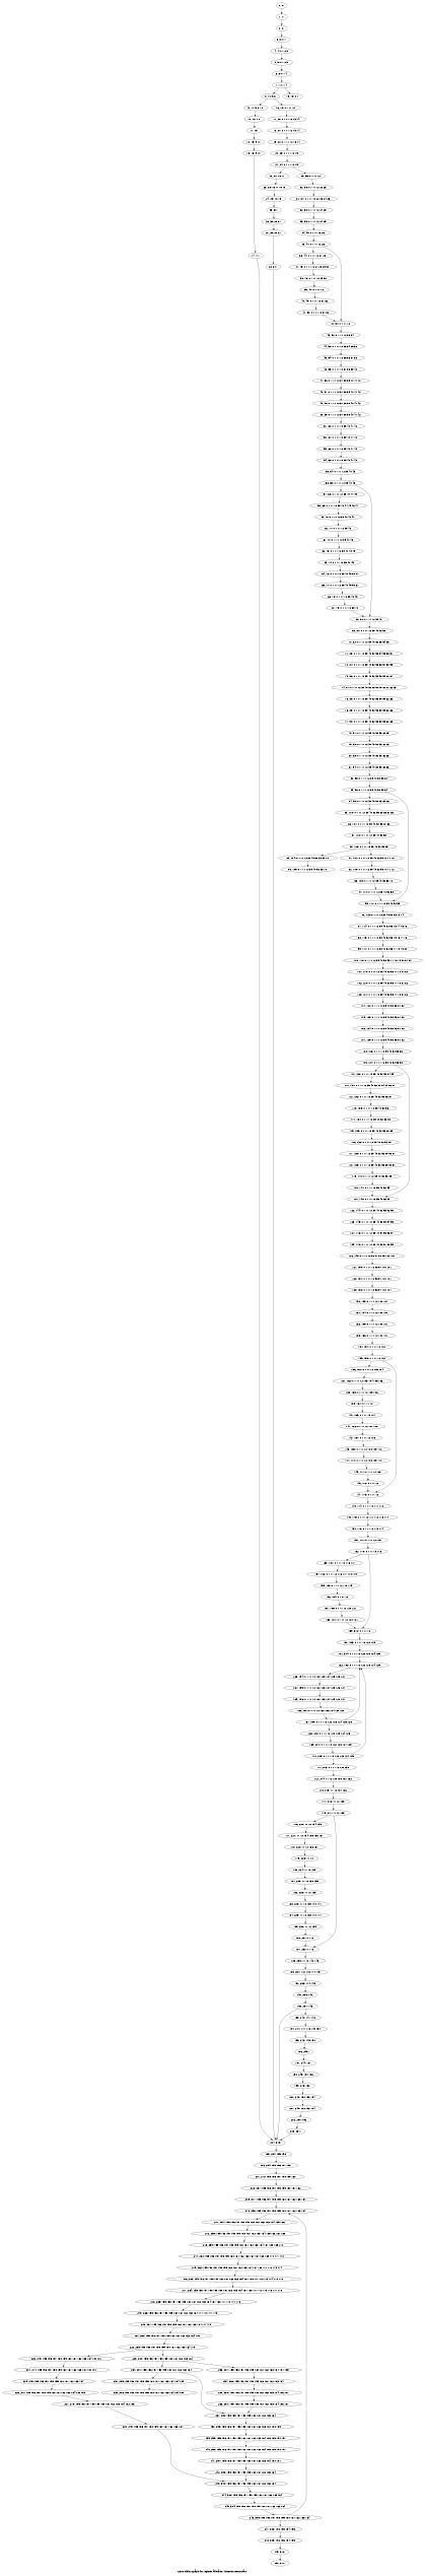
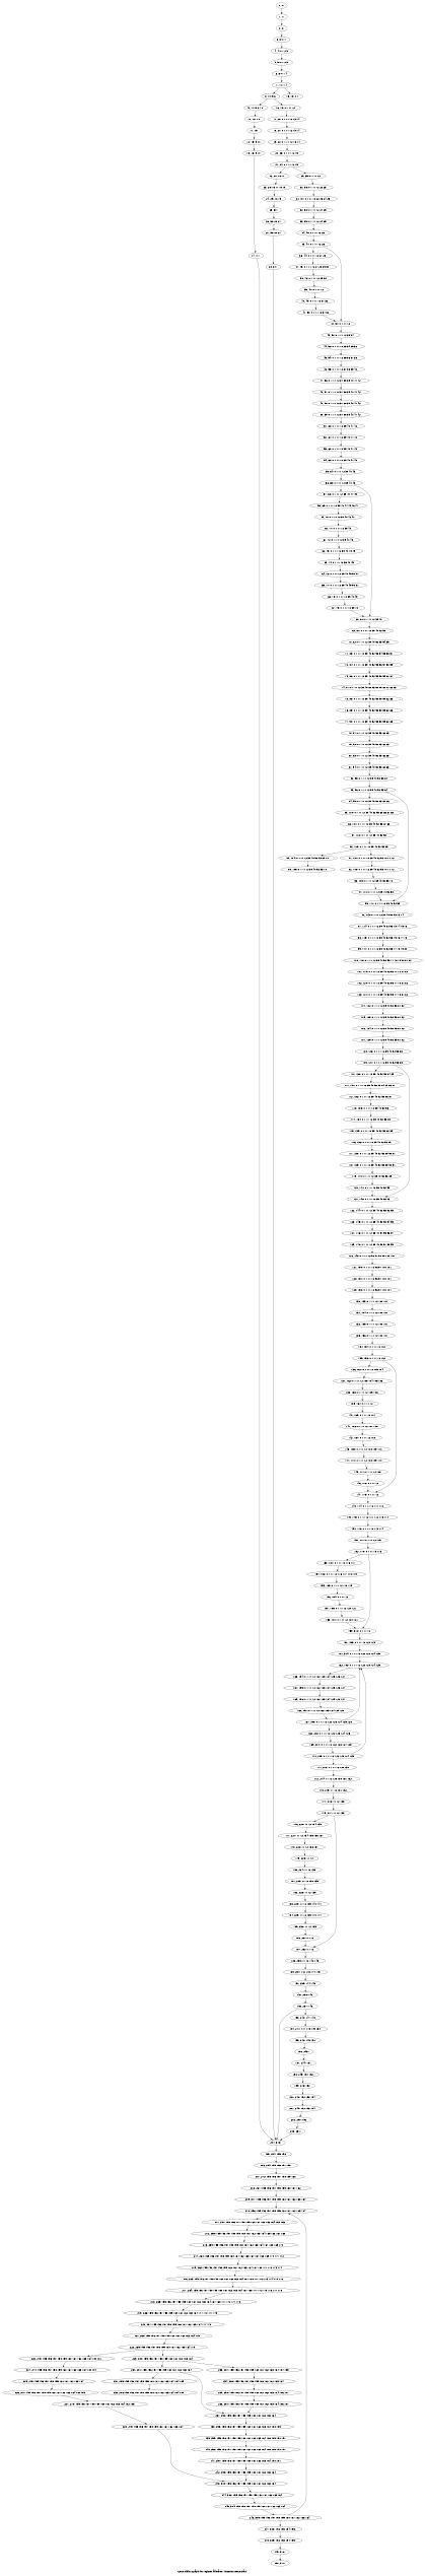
  digraph {
    label="Control-flow-graph for register allocator (function _test_start)"
    n1 [label="0, 0: "]
    n2 [label="1, 1: "]
    n3 [label="2, 2: "]
    n4 [label="3, 3: 0 1 "]
    n5 [label="4, 4: 0 1 2 3 "]
    n6 [label="5, 5: 0 1 2 3 "]
    n7 [label="6, 6: 0 1 4 "]
    n8 [label="7, 7: 0 1 4 "]
    n9 [label="8, 10: 5 6 "]
    n10 [label="15, 18: 0 1 "]
    n11 [label="9, 11: 5 6 7 8 "]
    n12 [label="16, 19: 0 1 11 12 "]
    n13 [label="10, 12: 7 8 "]
    n14 [label="11, 13: "]
    n15 [label="12, 15: 9 10 "]
    n16 [label="13, 16: 9 10 "]
    n17 [label="14, 17: "]
    n18 [label="204, 313: "]
    n19 [label="205, 284: 155 156 "]
    n20 [label="17, 20: 0 1 11 12 13 14 "]
    n21 [label="18, 21: 0 1 11 12 13 14 "]
    n22 [label="19, 22: 0 1 11 12 13 14 "]
    n23 [label="20, 23: 0 1 11 12 15 "]
    n24 [label="21, 24: 0 1 11 12 15 "]
    n25 [label="22, 27: 16 17 "]
    n26 [label="29, 35: 0 1 11 12 "]
    n27 [label="23, 28: 16 17 18 19 "]
    n28 [label="30, 36: 0 1 11 12 22 23 "]
    n29 [label="24, 29: 18 19 "]
    n30 [label="25, 30: "]
    n31 [label="26, 32: 20 21 "]
    n32 [label="27, 33: 20 21 "]
    n33 [label="28, 34: "]
    n34 [label="31, 37: 0 1 11 12 22 23 24 25 "]
    n35 [label="32, 38: 0 1 11 12 24 25 "]
    n36 [label="33, 39: 0 1 11 12 24 25 "]
    n37 [label="34, 40: 0 1 11 12 26 "]
    n38 [label="35, 41: 0 1 11 12 26 "]
    n39 [label="36, 44: 0 1 11 12 27 28 "]
    n40 [label="42, 51: 0 1 11 12 "]
    n41 [label="37, 45: 0 1 11 12 27 28 29 30 "]
    n42 [label="43, 52: 0 1 11 12 33 34 "]
    n43 [label="38, 46: 0 1 11 12 29 30 "]
    n44 [label="39, 47: 0 1 11 12 "]
    n45 [label="40, 49: 0 1 11 12 31 32 "]
    n46 [label="41, 50: 0 1 11 12 31 32 "]
    n47 [label="44, 53: 0 1 11 12 33 34 35 36 "]
    n48 [label="45, 54: 0 1 11 12 35 36 37 38 "]
    n49 [label="46, 55: 0 1 11 12 37 38 39 40 "]
    n50 [label="47, 56: 0 1 11 12 37 38 39 40 41 42 "]
    n51 [label="48, 57: 0 1 11 12 37 38 39 40 41 42 "]
    n52 [label="49, 58: 0 1 11 12 37 38 39 40 41 42 "]
    n53 [label="50, 59: 0 1 11 12 37 38 39 40 41 42 "]
    n54 [label="51, 60: 0 1 11 12 39 40 41 42 "]
    n55 [label="52, 61: 0 1 11 12 39 40 41 42 "]
    n56 [label="53, 62: 0 1 11 12 39 40 41 42 "]
    n57 [label="54, 63: 0 1 11 12 39 40 41 42 "]
    n58 [label="55, 64: 0 1 11 12 39 40 43 "]
    n59 [label="56, 65: 0 1 11 12 39 40 43 "]
    n60 [label="57, 68: 0 1 11 12 39 40 44 45 "]
    n61 [label="68, 80: 0 1 11 12 39 40 "]
    n62 [label="58, 69: 0 1 11 12 39 40 44 45 46 47 "]
    n63 [label="69, 81: 0 1 11 12 39 40 52 53 "]
    n64 [label="59, 70: 0 1 11 12 39 40 46 47 "]
    n65 [label="60, 71: 0 1 11 12 39 40 "]
    n66 [label="61, 72: 0 1 11 12 39 40 48 "]
    n67 [label="62, 73: 0 1 11 12 39 40 48 49 "]
    n68 [label="63, 74: 0 1 11 12 39 40 49 "]
    n69 [label="64, 76: 0 1 11 12 39 40 49 50 51 "]
    n70 [label="65, 77: 0 1 11 12 39 40 49 50 51 "]
    n71 [label="66, 78: 0 1 11 12 39 40 49 "]
    n72 [label="67, 79: 0 1 11 12 39 40 "]
    n73 [label="70, 82: 0 1 11 12 39 40 52 53 54 55 "]
    n74 [label="71, 83: 0 1 11 12 39 40 52 53 54 55 56 57 "]
    n75 [label="72, 84: 0 1 11 12 39 40 52 53 56 57 58 59 "]
    n76 [label="73, 86: 0 1 11 12 39 40 52 53 58 59 60 61 "]
    n77 [label="74, 87: 0 1 11 12 39 40 52 53 58 59 60 61 62 63 "]
    n78 [label="75, 88: 0 1 11 12 39 40 52 53 58 59 62 63 "]
    n79 [label="76, 89: 0 1 11 12 39 40 52 53 58 59 62 63 "]
    n80 [label="77, 90: 0 1 11 12 39 40 52 53 58 59 62 63 "]
    n81 [label="78, 91: 0 1 11 12 39 40 52 53 62 63 "]
    n82 [label="79, 92: 0 1 11 12 39 40 52 53 62 63 "]
    n83 [label="80, 93: 0 1 11 12 39 40 52 53 62 63 "]
    n84 [label="81, 94: 0 1 11 12 39 40 52 53 62 63 "]
    n85 [label="82, 95: 0 1 11 12 39 40 52 53 64 "]
    n86 [label="83, 96: 0 1 11 12 39 40 52 53 64 "]
    n87 [label="84, 99: 0 1 11 12 39 40 52 53 65 66 "]
    n88 [label="95, 111: 0 1 11 12 39 40 52 53 "]
    n89 [label="85, 100: 0 1 11 12 39 40 52 53 65 66 67 68 "]
    n90 [label="96, 113: 0 1 11 12 39 40 52 53 73 74 "]
    n91 [label="86, 101: 0 1 11 12 39 40 52 53 67 68 "]
    n92 [label="87, 102: 0 1 11 12 39 40 52 53 "]
    n93 [label="88, 103: 0 1 11 12 39 40 52 53 69 "]
    n94 [label="89, 104: 0 1 11 12 39 40 52 53 69 70 "]
    n95 [label="91, 107: 0 1 11 12 39 40 52 53 70 71 72 "]
    n96 [label="90, 105: 0 1 11 12 39 40 52 53 70 "]
    n97 [label="92, 108: 0 1 11 12 39 40 52 53 70 71 72 "]
    n98 [label="93, 109: 0 1 11 12 39 40 52 53 70 "]
    n99 [label="94, 110: 0 1 11 12 39 40 52 53 "]
    n100 [label="97, 114: 0 1 11 12 39 40 52 53 73 74 75 76 "]
    n101 [label="98, 115: 0 1 11 12 39 40 52 53 75 76 77 78 "]
    n102 [label="99, 117: 0 1 11 12 39 40 52 53 77 78 79 80 "]
    n103 [label="100, 118: 0 1 11 12 39 40 52 53 77 78 79 80 81 82 "]
    n104 [label="101, 119: 0 1 11 12 39 40 52 53 77 78 81 82 "]
    n105 [label="102, 120: 0 1 11 12 39 40 52 53 77 78 81 82 "]
    n106 [label="103, 121: 0 1 11 12 39 40 52 53 77 78 81 82 "]
    n107 [label="104, 122: 0 1 11 12 39 40 52 53 81 82 "]
    n108 [label="105, 123: 0 1 11 12 39 40 52 53 81 82 "]
    n109 [label="106, 124: 0 1 11 12 39 40 52 53 81 82 "]
    n110 [label="107, 125: 0 1 11 12 39 40 52 53 81 82 "]
    n111 [label="108, 126: 0 1 11 12 39 40 52 53 83 "]
    n112 [label="109, 127: 0 1 11 12 39 40 52 53 83 "]
    n113 [label="110, 130: 0 1 11 12 39 40 52 53 84 85 "]
    n114 [label="121, 142: 0 1 11 12 39 40 52 53 "]
    n115 [label="111, 131: 0 1 11 12 39 40 52 53 84 85 86 87 "]
    n116 [label="122, 144: 0 1 11 12 39 40 52 53 92 93 "]
    n117 [label="112, 132: 0 1 11 12 39 40 52 53 86 87 "]
    n118 [label="113, 133: 0 1 11 12 39 40 52 53 "]
    n119 [label="114, 134: 0 1 11 12 39 40 52 53 88 "]
    n120 [label="115, 135: 0 1 11 12 39 40 52 53 88 89 "]
    n121 [label="116, 136: 0 1 11 12 39 40 52 53 89 "]
    n122 [label="117, 138: 0 1 11 12 39 40 52 53 89 90 91 "]
    n123 [label="118, 139: 0 1 11 12 39 40 52 53 89 90 91 "]
    n124 [label="119, 140: 0 1 11 12 39 40 52 53 89 "]
    n125 [label="120, 141: 0 1 11 12 39 40 52 53 "]
    n126 [label="123, 145: 0 1 11 12 39 40 92 93 94 95 "]
    n127 [label="124, 146: 0 1 11 12 39 40 94 95 96 97 "]
    n128 [label="125, 148: 0 1 11 12 39 40 96 97 98 99 "]
    n129 [label="126, 149: 0 1 11 12 96 97 98 99 100 101 "]
    n130 [label="127, 150: 0 1 11 12 96 97 100 101 "]
    n131 [label="128, 151: 0 1 11 12 96 97 100 101 "]
    n132 [label="129, 152: 0 1 11 12 96 97 100 101 "]
    n133 [label="130, 153: 0 1 11 12 100 101 "]
    n134 [label="131, 154: 0 1 11 12 100 101 "]
    n135 [label="132, 155: 0 1 11 12 100 101 "]
    n136 [label="133, 156: 0 1 11 12 100 101 "]
    n137 [label="134, 157: 0 1 11 12 102 "]
    n138 [label="135, 158: 0 1 11 12 102 "]
    n139 [label="136, 161: 0 1 11 12 103 104 "]
    n140 [label="147, 173: 0 1 11 12 "]
    n141 [label="137, 162: 0 1 11 12 103 104 105 106 "]
    n142 [label="148, 174: 0 1 11 12 111 112 "]
    n143 [label="138, 163: 0 1 11 12 105 106 "]
    n144 [label="139, 164: 0 1 11 12 "]
    n145 [label="140, 165: 0 1 11 12 107 "]
    n146 [label="141, 166: 0 1 11 12 107 108 "]
    n147 [label="142, 167: 0 1 11 12 108 "]
    n148 [label="143, 169: 0 1 11 12 108 109 110 "]
    n149 [label="144, 170: 0 1 11 12 108 109 110 "]
    n150 [label="145, 171: 0 1 11 12 108 "]
    n151 [label="146, 172: 0 1 11 12 "]
    n152 [label="149, 175: 0 1 11 12 111 112 113 114 "]
    n153 [label="150, 176: 0 1 11 12 113 114 "]
    n154 [label="151, 177: 0 1 11 12 115 "]
    n155 [label="152, 178: 0 1 11 13 115"]
    n156 [label="153, 181: 0 1 11 12 116 117 "]
    n157 [label="159, 312: 0 1 11 12 "]
    n158 [label="154, 182: 0 1 11 12 116 117 118 119 "]
    n159 [label="160, 193: 0 1 11 12 122 123 "]
    n160 [label="155, 183: 0 1 11 12 118 119 "]
    n161 [label="156, 184: 0 1 11 12 "]
    n162 [label="157, 186: 0 1 11 12 120 121 "]
    n163 [label="158, 187: 0 1 11 12 120 121 "]
    n164 [label="161, 314: 0 1 11 12 122 123 124 125 "]
    n165 [label="162, 192: 0 1 11 12 122 123 124 125 "]
    n166 [label="163, 194: 0 1 11 12 122 123 124 125 126 127 "]
    n167 [label="164, 195: 0 1 11 12 122 123 124 125 126 127 "]
    n168 [label="165, 196: 0 1 11 12 122 123 124 125 126 127 "]
    n169 [label="166, 197: 0 1 11 12 122 123 124 125 128 "]
    n170 [label="167, 198: 0 1 11 12 122 123 124 125 128 "]
    n171 [label="168, 202: 0 1 11 12 122 123 124 125 "]
    n172 [label="169, 204: 0 1 11 12 122 123 124 125 "]
    n173 [label="170, 205: 0 1 11 12 122 123 124 125 "]
    n174 [label="171, 213: 0 1 11 12 129 130 "]
    n175 [label="172, 214: 11 12 129 130 131 132 "]
    n176 [label="173, 215: 11 12 131 132 "]
    n177 [label="174, 216: 11 12 133 "]
    n178 [label="175, 217: 11 12 133 "]
    n179 [label="176, 220: 11 12 134 135 "]
    n180 [label="187, 232: 11 12 "]
    n181 [label="177, 221: 11 12 134 135 136 137 "]
    n182 [label="188, 233: 11 12 142 143 "]
    n183 [label="178, 222: 11 12 136 137 "]
    n184 [label="179, 223: 11 12 "]
    n185 [label="180, 224: 11 12 138 "]
    n186 [label="181, 225: 11 12 138 139 "]
    n187 [label="182, 226: 11 12 139 "]
    n188 [label="183, 228: 11 12 139 140 141 "]
    n189 [label="184, 229: 11 12 139 140 141 "]
    n190 [label="185, 230: 11 12 139 "]
    n191 [label="186, 231: 11 12 "]
    n192 [label="189, 234: 142 143 144 145 "]
    n193 [label="190, 235: 144 145 "]
    n194 [label="191, 236: 146 "]
    n195 [label="192, 237: 146 "]
    n196 [label="193, 240: 147 148 "]
    n197 [label="194, 241: 147 148 149 150 "]
    n198 [label="195, 242: 149 150 "]
    n199 [label="196, 243: "]
    n200 [label="197, 244: 151 "]
    n201 [label="198, 245: 151 152 "]
    n202 [label="199, 246: 152 "]
    n203 [label="200, 248: 152 153 154 "]
    n204 [label="201, 249: 152 153 154 "]
    n205 [label="202, 250: 152 "]
    n206 [label="203, 251: "]
    n207 [label="206, 294: 155 156 157 158 "]
    n208 [label="207, 272: 155 156 157 158 159 160 "]
    n209 [label="208, 261: 155 156 157 158 159 160 161 162 "]
    n210 [label="209, 317: 155 156 157 158 159 160 161 162 163 164 "]
    n211 [label="210, 256: 155 156 157 158 159 160 161 162 163 164 "]
-   n212 [label="211, 257: 155 156 157 158 159 160 161 162 163 164 165 166 "]
+   n212 [label="211, 257: 155 156 177 158 159 160 161 162 163 164 165 166"]
    n213 [label="212, 258: 155 156 157 158 159 160 161 162 163 164 165 166 167 168 "]
    n214 [label="213, 259: 155 156 157 158 159 160 161 162 163 164 167 168 169 170 "]
    n215 [label="214, 260: 155 156 157 158 159 160 161 162 163 164 167 168 169 170 171 172 "]
    n216 [label="215, 262: 155 156 157 158 159 160 161 162 163 164 167 168 171 172 173 174 "]
    n217 [label="216, 263: 155 156 157 158 159 160 161 162 163 164 167 168 171 172 173 174 175 176 "]
    n218 [label="217, 264: 155 156 157 158 159 160 161 162 163 164 167 168 171 172 175 176 177 178 "]
    n219 [label="218, 265: 155 156 157 158 159 160 161 162 163 164 167 168 171 172 177 178 "]
    n220 [label="219, 266: 155 156 157 158 159 160 161 162 163 164 171 172 177 178 "]
    n221 [label="220, 267: 155 156 157 158 159 160 161 162 163 164 177 178 "]
    n222 [label="221, 268: 155 156 157 158 159 160 161 162 163 164 179 "]
    n223 [label="222, 269: 155 156 157 158 159 160 161 162 163 164 179 "]
    n224 [label="223, 273: 155 156 157 158 159 160 161 162 163 164 180 181 "]
    n225 [label="229, 280: 155 156 157 158 159 160 161 162 163 164 "]
    n226 [label="224, 274: 155 156 157 158 159 160 161 162 163 164 180 181 "]
    n227 [label="230, 281: 155 156 157 158 159 160 161 162 163 164 "]
    n228 [label="233, 287: 155 156 157 158 159 160 161 162 163 164 184 185 "]
    n229 [label="225, 275: 155 156 157 158 159 160 161 162 163 164 "]
    n230 [label="226, 277: 155 156 157 158 159 160 161 162 163 164 182 183 "]
    n231 [label="227, 278: 155 156 157 158 159 160 161 162 163 164 182 183 "]
    n232 [label="228, 279: 155 156 157 158 159 160 161 162 163 164 "]
    n233 [label="243, 300: 155 156 157 158 159 160 161 162 163 164 "]
    n234 [label="244, 302: 155 156 157 158 159 160 161 162 163 164 "]
    n235 [label="231, 285: 155 156 157 158 159 160 161 162 163 164 184 185 "]
    n236 [label="237, 292: 155 156 157 158 159 160 161 162 163 164 "]
    n237 [label="232, 286: 155 156 157 158 159 160 161 162 163 164 184 185 "]
    n238 [label="238, 293: 155 156 157 158 159 160 161 162 163 164 188 189 "]
    n239 [label="234, 288: 155 156 157 158 159 160 161 162 163 164 "]
    n240 [label="235, 290: 155 156 157 158 159 160 161 162 163 164 186 187 "]
    n241 [label="236, 291: 155 156 157 158 159 160 161 162 163 164 186 187 "]
    n242 [label="239, 295: 155 156 157 158 159 160 161 162 163 164 188 189 190 191 "]
    n243 [label="240, 296: 155 156 157 158 159 160 161 162 163 164 188 189 190 191 "]
    n244 [label="241, 297: 155 156 157 158 159 160 161 162 163 164 190 191 "]
    n245 [label="242, 298: 155 156 157 158 159 160 161 162 163 164 "]
    n246 [label="245, 304: 155 156 157 158 159 160 161 162 163 164 "]
    n247 [label="246, 305: 155 156 157 158 159 160 161 162 163 164 "]
    n248 [label="247, 308: 192 193 194 195 "]
    n249 [label="248, 309: 192 193 194 195 "]
    n250 [label="249, 310: "]
    n251 [label="250, 311: "]
    n1 -> n2
    n2 -> n3
    n3 -> n4
    n4 -> n5
    n5 -> n6
    n6 -> n7
    n7 -> n8
    n8 -> n9
    n8 -> n10
    n9 -> n11
    n9 -> n12
    n11 -> n13
    n12 -> n20
    n13 -> n14
    n14 -> n15
    n15 -> n16
    n16 -> n17
    n17 -> n18
    n18 -> n19
    n19 -> n207
    n20 -> n21
    n21 -> n22
    n22 -> n23
    n23 -> n24
    n24 -> n25
    n24 -> n26
    n25 -> n27
    n26 -> n28
    n27 -> n29
    n28 -> n34
    n29 -> n30
    n30 -> n31
    n31 -> n32
    n32 -> n33
    n33 -> n18
    n34 -> n35
    n35 -> n36
    n36 -> n37
    n37 -> n38
    n38 -> n39
    n38 -> n40
    n39 -> n41
    n40 -> n42
    n41 -> n43
    n42 -> n47
    n43 -> n44
    n44 -> n45
    n45 -> n46
    n46 -> n40
    n47 -> n48
    n48 -> n49
    n49 -> n50
    n50 -> n51
    n51 -> n52
    n52 -> n53
    n53 -> n54
    n54 -> n55
    n55 -> n56
    n56 -> n57
    n57 -> n58
    n58 -> n59
    n59 -> n60
    n59 -> n61
    n60 -> n62
    n61 -> n63
    n62 -> n64
    n63 -> n73
    n64 -> n65
    n65 -> n66
    n66 -> n67
    n67 -> n68
    n68 -> n69
    n69 -> n70
    n70 -> n71
    n71 -> n72
    n72 -> n61
    n73 -> n74
    n74 -> n75
    n75 -> n76
    n76 -> n77
    n77 -> n78
    n78 -> n79
    n79 -> n80
    n80 -> n81
    n81 -> n82
    n82 -> n83
    n83 -> n84
    n84 -> n85
    n85 -> n86
    n86 -> n87
    n86 -> n88
    n87 -> n89
    n88 -> n90
    n89 -> n91
    n90 -> n100
    n91 -> n92
    n92 -> n93
    n93 -> n94
    n93 -> n95
    n94 -> n96
    n95 -> n97
    n97 -> n98
    n98 -> n99
    n99 -> n88
    n100 -> n101
    n101 -> n102
    n102 -> n103
    n103 -> n104
    n104 -> n105
    n105 -> n106
    n106 -> n107
    n107 -> n108
    n108 -> n109
    n109 -> n110
    n110 -> n111
    n111 -> n112
    n112 -> n113
    n112 -> n114
    n113 -> n115
    n114 -> n116
    n115 -> n117
    n116 -> n126
    n117 -> n118
    n118 -> n119
    n119 -> n120
    n120 -> n121
    n121 -> n122
    n122 -> n123
    n123 -> n124
    n124 -> n125
    n125 -> n114
    n126 -> n127
    n127 -> n128
    n128 -> n129
    n129 -> n130
    n130 -> n131
    n131 -> n132
    n132 -> n133
    n133 -> n134
    n134 -> n135
    n135 -> n136
    n136 -> n137
    n137 -> n138
    n138 -> n139
    n138 -> n140
    n139 -> n141
    n140 -> n142
    n141 -> n143
    n142 -> n152
    n143 -> n144
    n144 -> n145
    n145 -> n146
    n146 -> n147
    n147 -> n148
    n148 -> n149
    n149 -> n150
    n150 -> n151
    n151 -> n140
    n152 -> n153
    n153 -> n154
    n154 -> n155
    n155 -> n156
    n155 -> n157
    n156 -> n158
    n157 -> n159
    n158 -> n160
    n159 -> n164
    n160 -> n161
    n161 -> n162
    n162 -> n163
    n163 -> n157
    n164 -> n165
    n165 -> n166
    n166 -> n167
    n167 -> n168
    n168 -> n169
    n169 -> n170
    n170 -> n165
    n170 -> n171
    n171 -> n172
    n172 -> n173
    n173 -> n165
    n173 -> n174
    n174 -> n175
    n175 -> n176
    n176 -> n177
    n177 -> n178
    n178 -> n179
    n178 -> n180
    n179 -> n181
    n180 -> n182
    n181 -> n183
    n182 -> n192
    n183 -> n184
    n184 -> n185
    n185 -> n186
    n186 -> n187
    n187 -> n188
    n188 -> n189
    n189 -> n190
    n190 -> n191
    n191 -> n180
    n192 -> n193
    n193 -> n194
    n194 -> n195
    n195 -> n18
    n195 -> n196
    n196 -> n197
    n197 -> n198
    n198 -> n199
    n199 -> n200
    n200 -> n201
    n201 -> n202
    n202 -> n203
    n203 -> n204
    n204 -> n205
    n205 -> n206
    n206 -> n18
    n207 -> n208
    n208 -> n209
    n209 -> n210
    n210 -> n211
    n211 -> n212
    n212 -> n213
    n213 -> n214
    n214 -> n215
    n215 -> n216
    n216 -> n217
    n217 -> n218
    n218 -> n219
    n219 -> n220
    n220 -> n221
    n221 -> n222
    n222 -> n223
    n223 -> n224
    n223 -> n225
    n224 -> n226
    n225 -> n227
    n225 -> n228
    n226 -> n229
    n227 -> n235
    n227 -> n236
    n228 -> n239
    n229 -> n230
    n230 -> n231
    n231 -> n232
    n232 -> n233
    n233 -> n234
    n234 -> n246
    n235 -> n237
    n236 -> n238
    n238 -> n242
    n239 -> n240
    n240 -> n241
    n241 -> n236
    n242 -> n243
    n243 -> n244
    n244 -> n245
    n245 -> n233
    n246 -> n247
    n247 -> n211
    n247 -> n248
    n248 -> n249
    n249 -> n250
    n250 -> n251
  }
